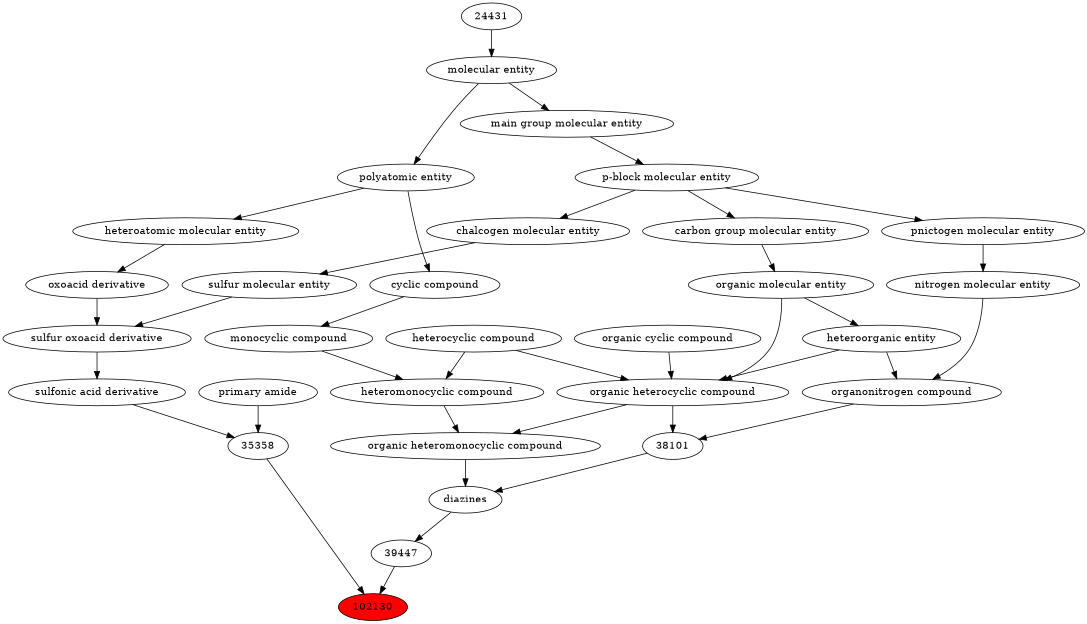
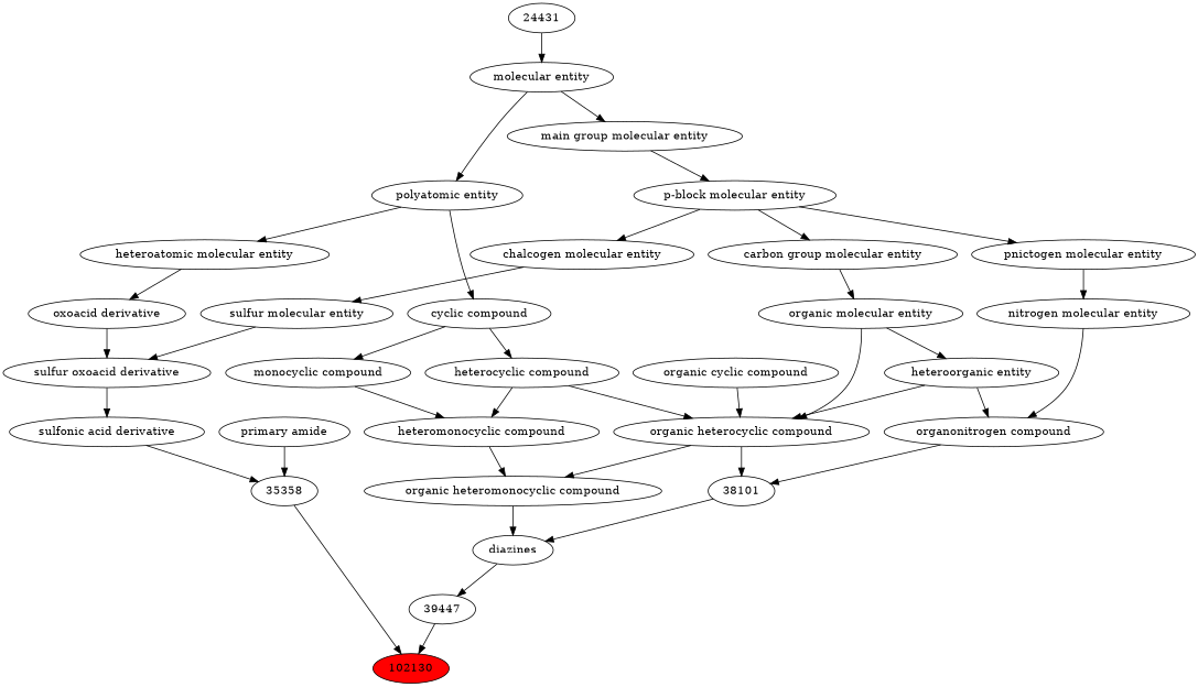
  digraph {
    n1 [fillcolor=red label=102130 style=filled]
    n2 [label=35358]
    n3 [label=39447]
    n4 [label="sulfonic acid derivative"]
    n5 [label="primary amide"]
    n6 [label=diazines]
    n7 [label="sulfur oxoacid derivative"]
    n8 [label="organic heteromonocyclic compound"]
    n9 [label=38101]
    n10 [label="oxoacid derivative"]
    n11 [label="sulfur molecular entity"]
    n12 [label="nitrogen molecular entity"]
    n13 [label="organonitrogen compound"]
    n14 [label="heteromonocyclic compound"]
    n15 [label="organic heterocyclic compound"]
    n16 [label="heteroatomic molecular entity"]
    n17 [label="chalcogen molecular entity"]
    n18 [label="pnictogen molecular entity"]
    n19 [label="heterocyclic compound"]
    n20 [label="monocyclic compound"]
    n21 [label="heteroorganic entity"]
    n22 [label="organic cyclic compound"]
    n23 [label="polyatomic entity"]
    n24 [label="cyclic compound"]
    n25 [label="p-block molecular entity"]
    n26 [label="carbon group molecular entity"]
    n27 [label="organic molecular entity"]
    n28 [label="molecular entity"]
    n29 [label="main group molecular entity"]
    n30 [label=24431]
    n2 -> n1
    n3 -> n1
    n4 -> n2
    n5 -> n2
    n6 -> n3
    n7 -> n4
    n8 -> n6
    n9 -> n6
    n10 -> n7
    n11 -> n7
    n12 -> n13
    n13 -> n9
    n14 -> n8
    n15 -> n8
    n15 -> n9
    n16 -> n10
    n17 -> n11
    n18 -> n12
    n19 -> n14
    n19 -> n15
    n20 -> n14
    n21 -> n13
    n21 -> n15
    n22 -> n15
    n23 -> n16
    n23 -> n24
+   n24 -> n19
    n24 -> n20
    n25 -> n17
    n25 -> n18
    n25 -> n26
    n26 -> n27
    n27 -> n15
    n27 -> n21
    n28 -> n23
    n28 -> n29
    n29 -> n25
    n30 -> n28
  }
